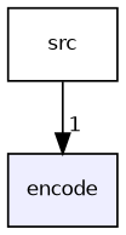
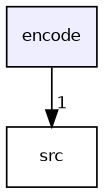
  digraph {
    compound=true
    node [fontname=Helvetica fontsize=10 shape=box]
    n1 [fillcolor="#eeeeff" label=encode pencolor=black style=filled]
    n2 [label=src]
-   n2 -> n1 [headlabel=1 labeldistance=1.5 labelfontname=Helvetica labelfontsize=10]
+   n1 -> n2 [headlabel=1 labeldistance=1.5 labelfontname=Helvetica labelfontsize=10]
  }
